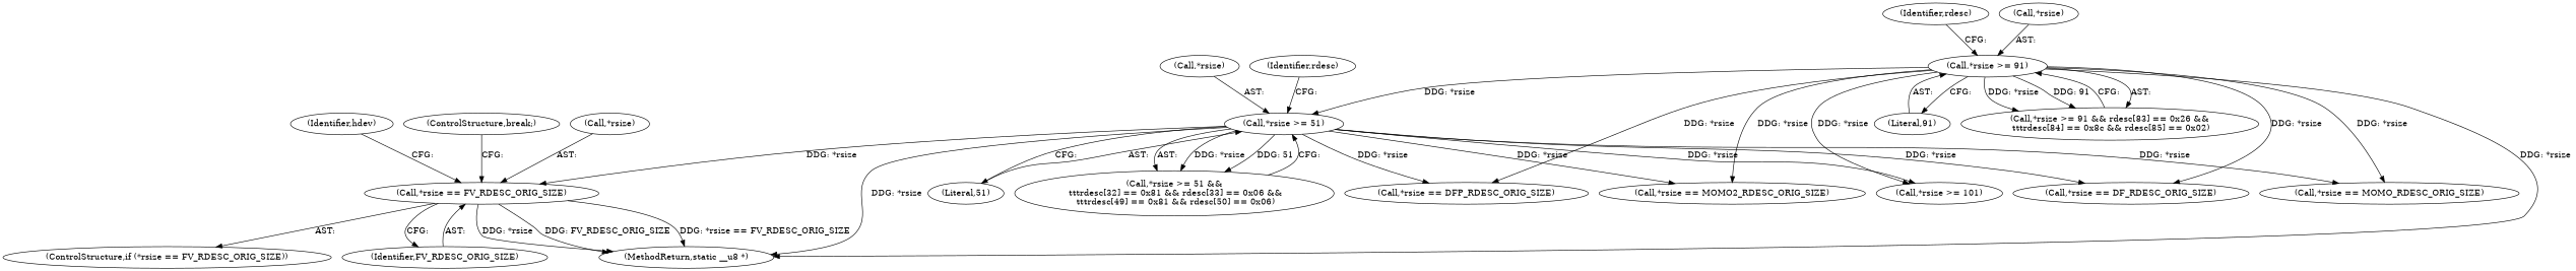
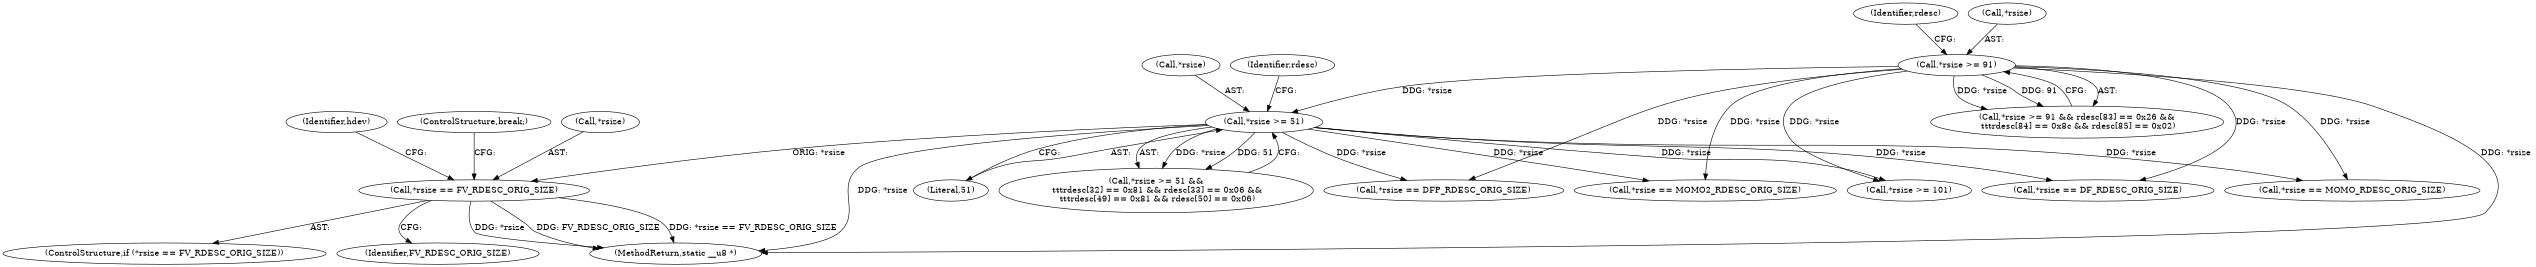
  digraph {
    n1 [label="(Call,*rsize == FV_RDESC_ORIG_SIZE)"]
    n2 [label="(MethodReturn,static __u8 *)"]
    n3 [label="(ControlStructure,if (*rsize == FV_RDESC_ORIG_SIZE))"]
    n4 [label="(Identifier,FV_RDESC_ORIG_SIZE)"]
    n5 [label="(Call,*rsize >= 91)"]
    n6 [label="(Call,*rsize >= 51)"]
    n7 [label="(Call,*rsize == MOMO2_RDESC_ORIG_SIZE)"]
    n8 [label="(Call,*rsize >= 101)"]
    n9 [label="(Call,*rsize == DF_RDESC_ORIG_SIZE)"]
    n10 [label="(Call,*rsize == MOMO_RDESC_ORIG_SIZE)"]
    n11 [label="(Call,*rsize == DFP_RDESC_ORIG_SIZE)"]
-   n12 [label="(Literal,91)"]
    n13 [label="(Call,*rsize >= 91 && rdesc[83] == 0x26 &&\n \t\t\trdesc[84] == 0x8c && rdesc[85] == 0x02)"]
    n14 [label="(Literal,51)"]
    n15 [label="(Call,*rsize >= 51 &&\n \t\t\trdesc[32] == 0x81 && rdesc[33] == 0x06 &&\n \t\t\trdesc[49] == 0x81 && rdesc[50] == 0x06)"]
    n16 [label="(Call,*rsize)"]
    n17 [label="(Identifier,hdev)"]
    n18 [label="(ControlStructure,break;)"]
    n19 [label="(Identifier,rdesc)"]
    n20 [label="(Call,*rsize)"]
    n21 [label="(Identifier,rdesc)"]
    n22 [label="(Call,*rsize)"]
    n1 -> n2 [label="DDG: *rsize == FV_RDESC_ORIG_SIZE"]
    n1 -> n2 [label="DDG: *rsize"]
    n1 -> n2 [label="DDG: FV_RDESC_ORIG_SIZE"]
    n1 -> n3 [label="AST: "]
    n1 -> n4 [label="CFG: "]
-   n4 -> n1 [label="AST: "]
    n5 -> n2 [label="DDG: *rsize"]
    n5 -> n6 [label="DDG: *rsize"]
    n5 -> n7 [label="DDG: *rsize"]
    n5 -> n8 [label="DDG: *rsize"]
    n5 -> n9 [label="DDG: *rsize"]
    n5 -> n10 [label="DDG: *rsize"]
    n5 -> n11 [label="DDG: *rsize"]
-   n5 -> n12 [label="CFG: "]
    n5 -> n13 [label="AST: "]
    n5 -> n13 [label="DDG: *rsize"]
    n5 -> n13 [label="DDG: 91"]
-   n6 -> n1 [label="DDG: *rsize"]
+   n6 -> n1 [label="ORIG: *rsize"]
    n6 -> n2 [label="DDG: *rsize"]
    n6 -> n7 [label="DDG: *rsize"]
    n6 -> n8 [label="DDG: *rsize"]
    n6 -> n9 [label="DDG: *rsize"]
    n6 -> n10 [label="DDG: *rsize"]
    n6 -> n11 [label="DDG: *rsize"]
    n6 -> n14 [label="CFG: "]
    n6 -> n15 [label="AST: "]
    n6 -> n15 [label="DDG: *rsize"]
    n6 -> n15 [label="DDG: 51"]
-   n12 -> n5 [label="AST: "]
    n13 -> n5 [label="CFG: "]
    n14 -> n6 [label="AST: "]
    n15 -> n6 [label="CFG: "]
    n16 -> n1 [label="AST: "]
    n17 -> n1 [label="CFG: "]
    n18 -> n1 [label="CFG: "]
    n19 -> n5 [label="CFG: "]
    n20 -> n6 [label="AST: "]
    n21 -> n6 [label="CFG: "]
    n22 -> n5 [label="AST: "]
  }
